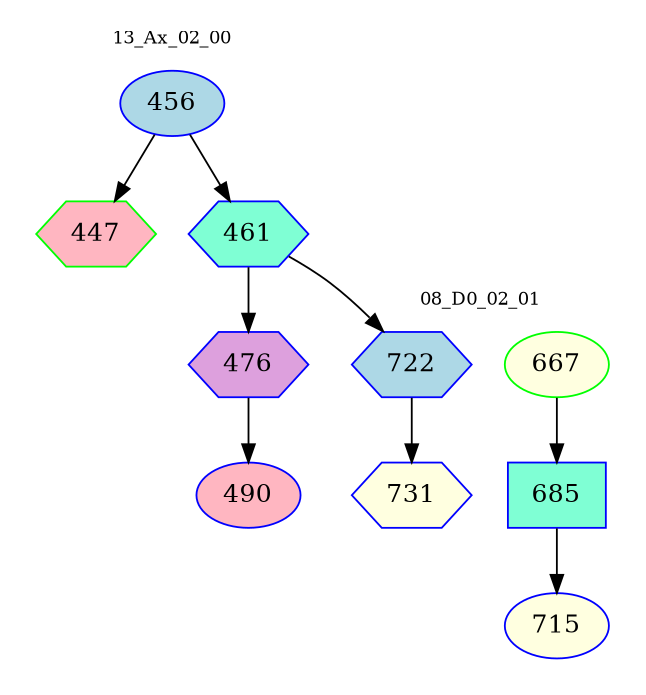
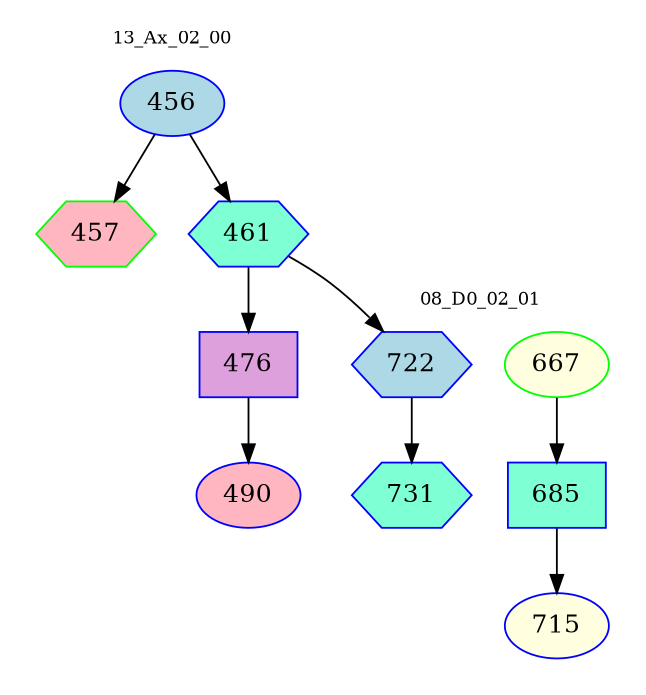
  digraph {
    node [color=blue fillcolor=aquamarine shape=ellipse style=filled]
    edge [color=black]
    n1 [fillcolor=lightblue label=456]
-   n2 [color=green fillcolor=lightpink label=447 shape=hexagon]
+   n2 [color=green fillcolor=lightpink label=457 shape=hexagon]
    n3 [label=461 shape=hexagon]
-   n4 [fillcolor=plum label=476 shape=hexagon]
+   n4 [fillcolor=plum label=476 shape=box]
    n5 [fillcolor=lightpink label=490]
    n6 [label=685 shape=box]
    n7 [color=green fillcolor=lightyellow label=667]
    n8 [fillcolor=lightyellow label=715]
    n9 [fillcolor=lightblue label=722 shape=hexagon]
-   n10 [fillcolor=lightyellow label=731 shape=hexagon]
+   n10 [label=731 shape=hexagon]
    subgraph cluster_1 {
      color=white
      fontsize=10
      label="13_Ax_02_00"
      n1
      n2
      n3
      n4
      n5
    }
    subgraph cluster_2 {
      color=white
      fontsize=10
      label="08_D0_02_01"
      n6
      n7
      n8
      n9
      n10
    }
    n1 -> n2
    n1 -> n3
    n3 -> n4
    n3 -> n9
    n4 -> n5
    n6 -> n8
    n7 -> n6
    n9 -> n10
  }
